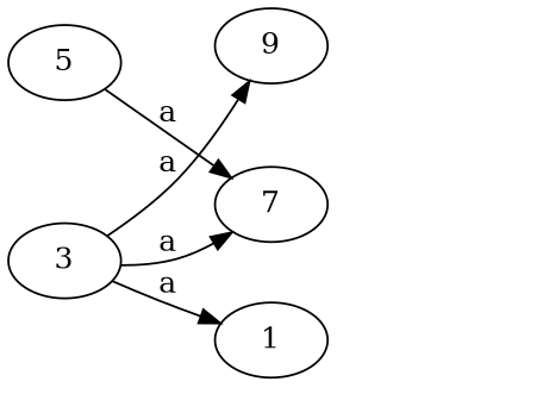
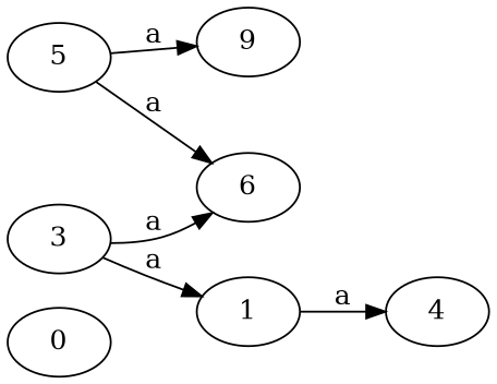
  strict digraph {
    rankdir=LR
+   0
    5
-   7
+   7 [label=6]
    1
+   4
    3
    n7 [label=9]
    5 -> 7 [label=a]
+   1 -> 4 [label=a]
    3 -> 7 [label=a]
    3 -> 1 [label=a]
-   3 -> n7 [label=a]
+   5 -> n7 [label=a]
  }
